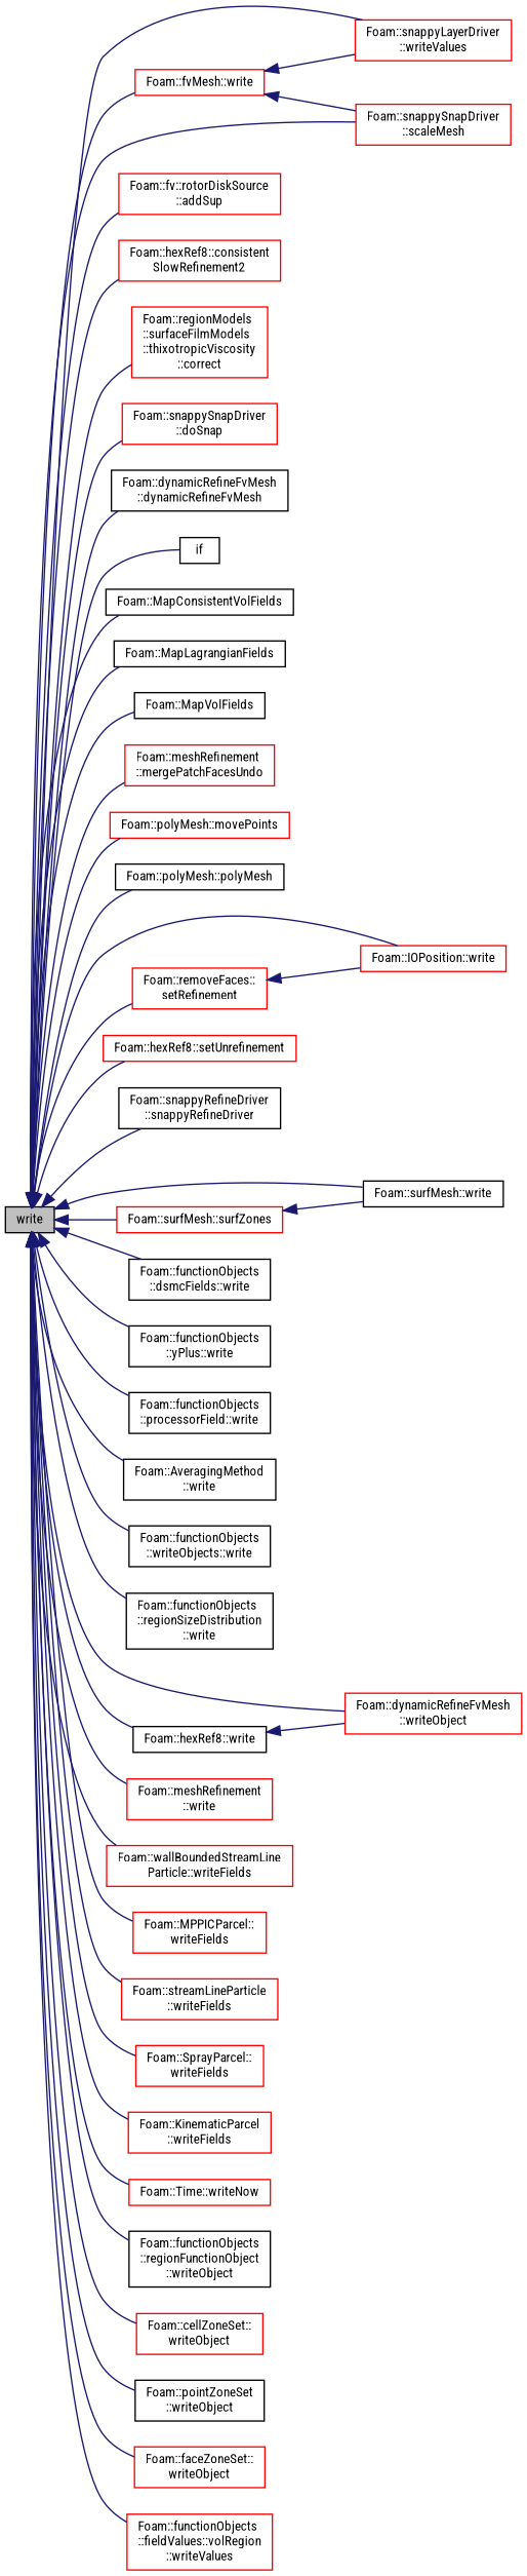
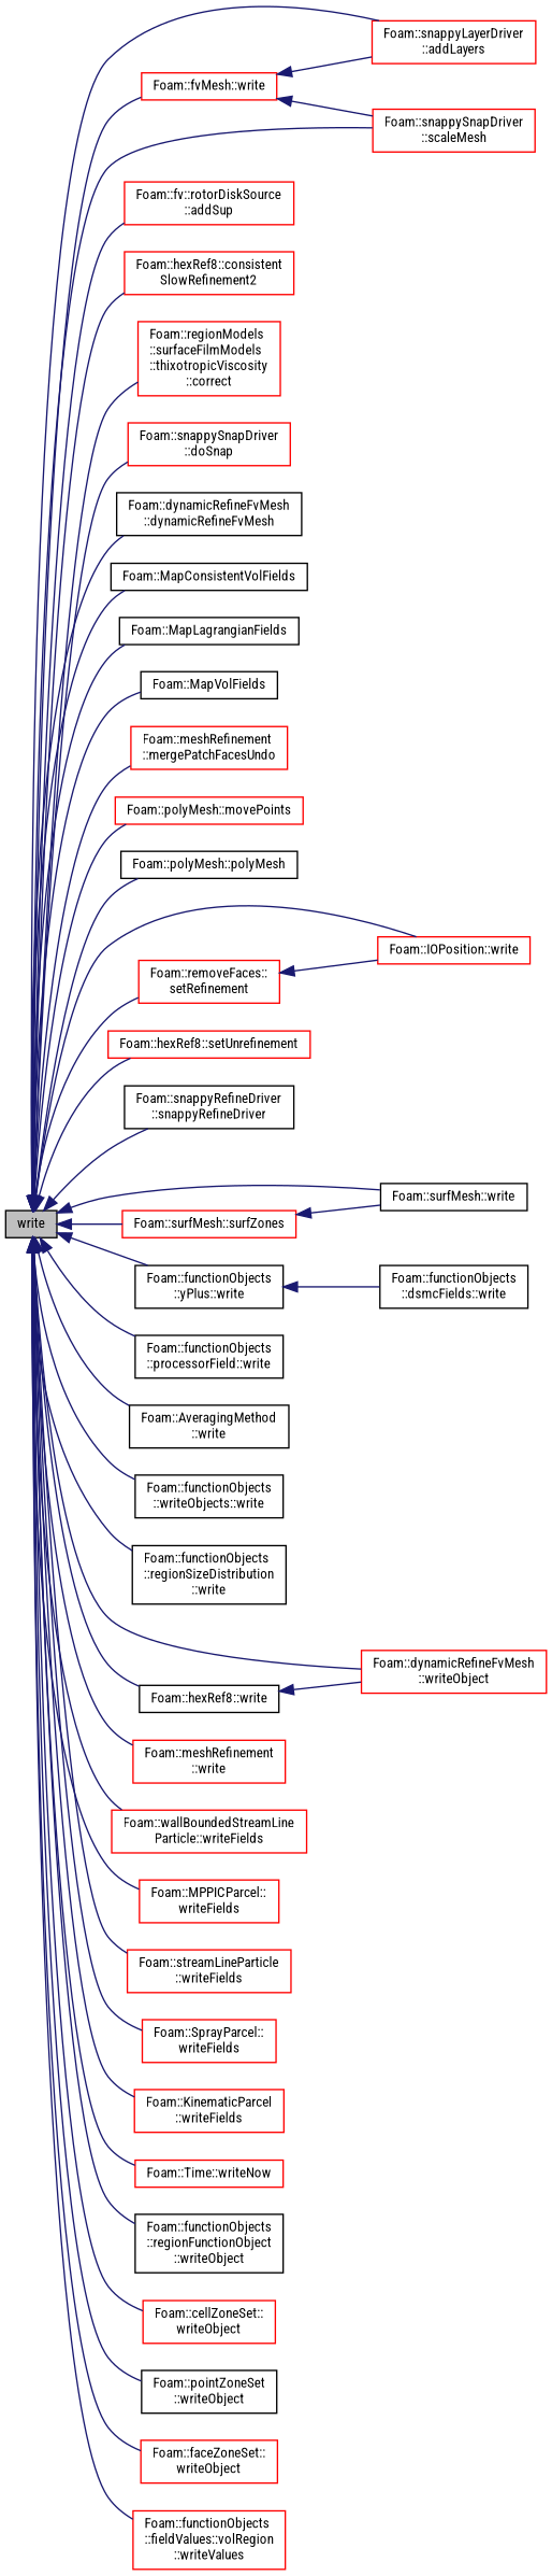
  digraph {
    fontname="Roboto Condensed"
    rankdir=LR
    node [color=red fontname="Roboto Condensed" fontsize=10 shape=record]
    edge [color=midnightblue dir=back fontname="Roboto Condensed" fontsize=10 labelfontname=Helvetica labelfontsize=10 style=solid]
    n1 [color=black fillcolor=grey75 fontcolor=black height=0.2 label=write style=filled width=0.4]
-   n2 [height=0.2 label="Foam::snappyLayerDriver\l::writeValues" width=0.4]
+   n2 [height=0.2 label="Foam::snappyLayerDriver\l::addLayers" width=0.4]
    n3 [height=0.2 label="Foam::fv::rotorDiskSource\l::addSup" width=0.4]
    n4 [height=0.2 label="Foam::hexRef8::consistent\lSlowRefinement2" width=0.4]
    n5 [height=0.2 label="Foam::regionModels\l::surfaceFilmModels\l::thixotropicViscosity\l::correct" width=0.4]
    n6 [height=0.2 label="Foam::snappySnapDriver\l::doSnap" width=0.4]
    n7 [color=black height=0.2 label="Foam::dynamicRefineFvMesh\l::dynamicRefineFvMesh" width=0.4]
-   n8 [color=black height=0.2 label=if width=0.4]
    n9 [color=black height=0.2 label="Foam::MapConsistentVolFields" width=0.4]
    n10 [color=black height=0.2 label="Foam::MapLagrangianFields" width=0.4]
    n11 [color=black height=0.2 label="Foam::MapVolFields" width=0.4]
    n12 [height=0.2 label="Foam::meshRefinement\l::mergePatchFacesUndo" width=0.4]
    n13 [height=0.2 label="Foam::polyMesh::movePoints" width=0.4]
    n14 [color=black height=0.2 label="Foam::polyMesh::polyMesh" width=0.4]
    n15 [height=0.2 label="Foam::snappySnapDriver\l::scaleMesh" width=0.4]
    n16 [height=0.2 label="Foam::removeFaces::\lsetRefinement" width=0.4]
    n17 [height=0.2 label="Foam::hexRef8::setUnrefinement" width=0.4]
    n18 [color=black height=0.2 label="Foam::snappyRefineDriver\l::snappyRefineDriver" width=0.4]
    n19 [height=0.2 label="Foam::surfMesh::surfZones" width=0.4]
    n20 [color=black height=0.2 label="Foam::surfMesh::write" width=0.4]
    n21 [height=0.2 label="Foam::IOPosition::write" width=0.4]
    n22 [color=black height=0.2 label="Foam::functionObjects\l::dsmcFields::write" width=0.4]
    n23 [color=black height=0.2 label="Foam::functionObjects\l::yPlus::write" width=0.4]
    n24 [color=black height=0.2 label="Foam::functionObjects\l::processorField::write" width=0.4]
    n25 [color=black height=0.2 label="Foam::AveragingMethod\l::write" width=0.4]
    n26 [color=black height=0.2 label="Foam::functionObjects\l::writeObjects::write" width=0.4]
    n27 [color=black height=0.2 label="Foam::functionObjects\l::regionSizeDistribution\l::write" width=0.4]
    n28 [height=0.2 label="Foam::fvMesh::write" width=0.4]
    n29 [color=black height=0.2 label="Foam::hexRef8::write" width=0.4]
    n30 [height=0.2 label="Foam::dynamicRefineFvMesh\l::writeObject" width=0.4]
    n31 [height=0.2 label="Foam::meshRefinement\l::write" width=0.4]
    n32 [height=0.2 label="Foam::wallBoundedStreamLine\lParticle::writeFields" width=0.4]
    n33 [height=0.2 label="Foam::MPPICParcel::\lwriteFields" width=0.4]
    n34 [height=0.2 label="Foam::streamLineParticle\l::writeFields" width=0.4]
    n35 [height=0.2 label="Foam::SprayParcel::\lwriteFields" width=0.4]
    n36 [height=0.2 label="Foam::KinematicParcel\l::writeFields" width=0.4]
    n37 [height=0.2 label="Foam::Time::writeNow" width=0.4]
    n38 [color=black height=0.2 label="Foam::functionObjects\l::regionFunctionObject\l::writeObject" width=0.4]
    n39 [height=0.2 label="Foam::cellZoneSet::\lwriteObject" width=0.4]
    n40 [color=black height=0.2 label="Foam::pointZoneSet\l::writeObject" width=0.4]
    n41 [height=0.2 label="Foam::faceZoneSet::\lwriteObject" width=0.4]
    n42 [height=0.2 label="Foam::functionObjects\l::fieldValues::volRegion\l::writeValues" width=0.4]
    n1 -> n2
    n1 -> n3
    n1 -> n4
    n1 -> n5
    n1 -> n6
    n1 -> n7
-   n1 -> n8
    n1 -> n9
    n1 -> n10
    n1 -> n11
    n1 -> n12
    n1 -> n13
    n1 -> n14
    n1 -> n15
    n1 -> n16
    n1 -> n17
    n1 -> n18
    n1 -> n19
    n1 -> n20
    n1 -> n21
-   n1 -> n22
+   n23 -> n22
    n1 -> n23
    n1 -> n24
    n1 -> n25
    n1 -> n26
    n1 -> n27
    n1 -> n28
    n1 -> n29
    n1 -> n30
    n1 -> n31
    n1 -> n32
    n1 -> n33
    n1 -> n34
    n1 -> n35
    n1 -> n36
    n1 -> n37
    n1 -> n38
    n1 -> n39
    n1 -> n40
    n1 -> n41
    n1 -> n42
    n16 -> n21
    n19 -> n20
    n28 -> n2
    n28 -> n15
    n29 -> n30
  }
